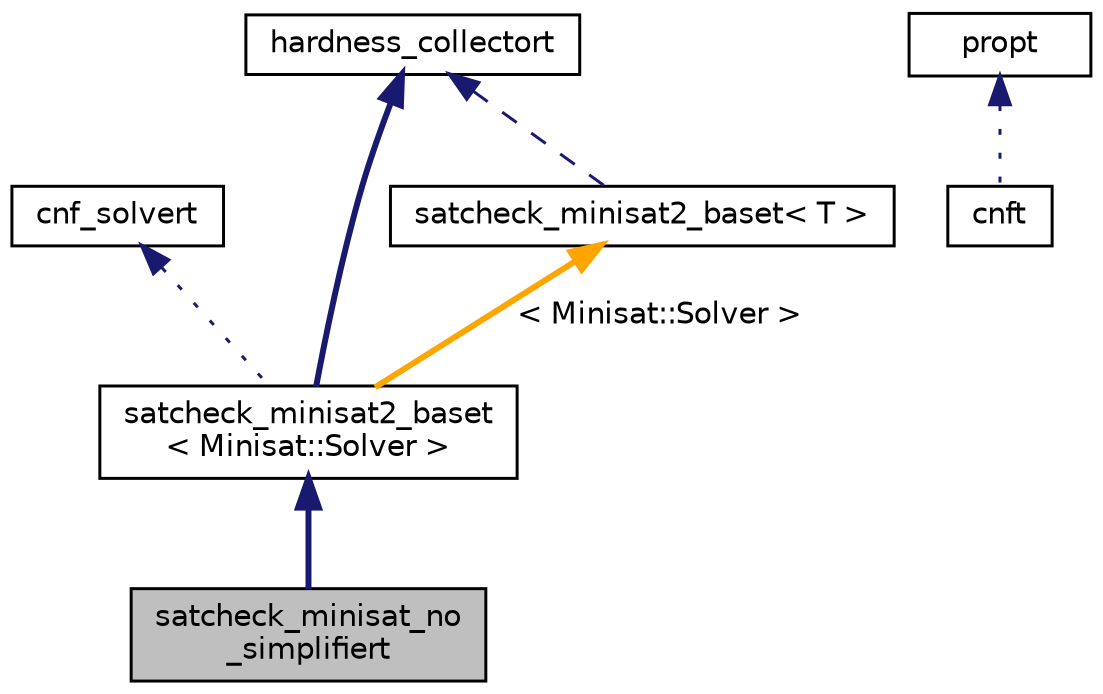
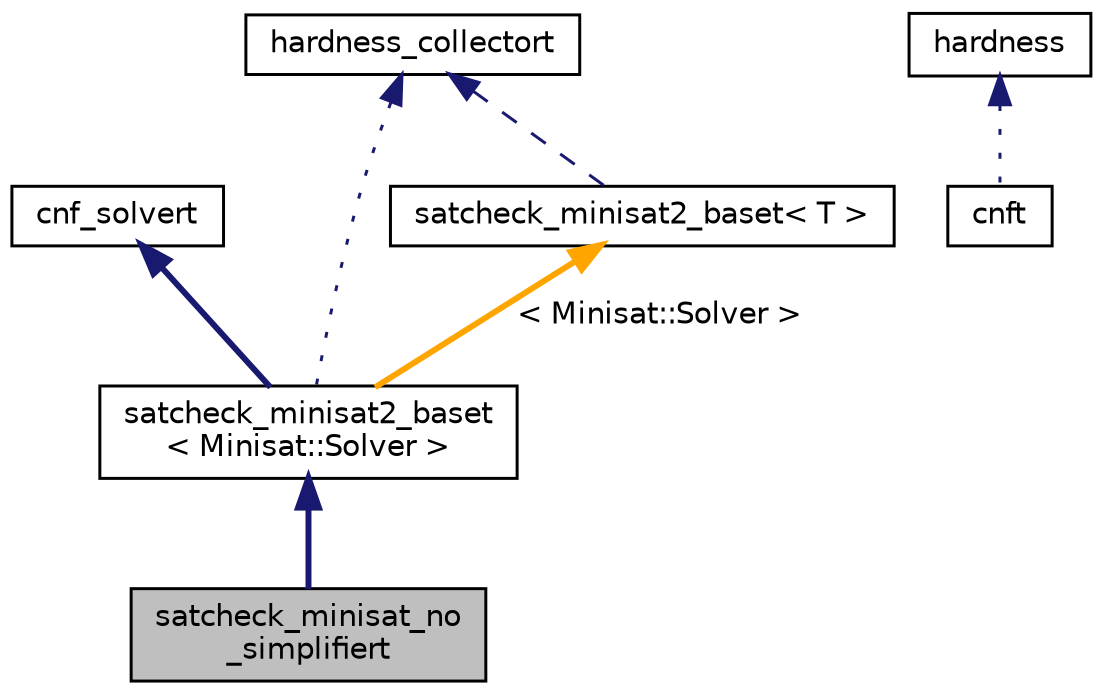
  digraph {
    node [color=black fontname=Helvetica fontsize=10 shape=record]
    edge [color=midnightblue dir=back fontname=Helvetica fontsize=10 labelfontname=Helvetica labelfontsize=10 style=bold]
    n1 [fillcolor=grey75 fontcolor=black height=0.2 label="satcheck_minisat_no\l_simplifiert" style=filled width=0.4]
    n2 [height=0.2 label="satcheck_minisat2_baset\l\< Minisat::Solver \>" width=0.4]
    n3 [height=0.2 label=cnf_solvert width=0.4]
    n4 [height=0.2 label="satcheck_minisat2_baset\< T \>" width=0.4]
    n5 [height=0.2 label=cnft width=0.4]
-   n6 [height=0.2 label=propt width=0.4]
+   n6 [height=0.2 label=hardness width=0.4]
    n7 [height=0.2 label=hardness_collectort width=0.4]
    n2 -> n1
-   n3 -> n2 [style=dotted]
+   n3 -> n2
    n4 -> n2 [color=orange label=" \< Minisat::Solver \>"]
    n6 -> n5 [style=dotted]
-   n7 -> n2
+   n7 -> n2 [style=dotted]
    n7 -> n4 [style=dashed]
  }
